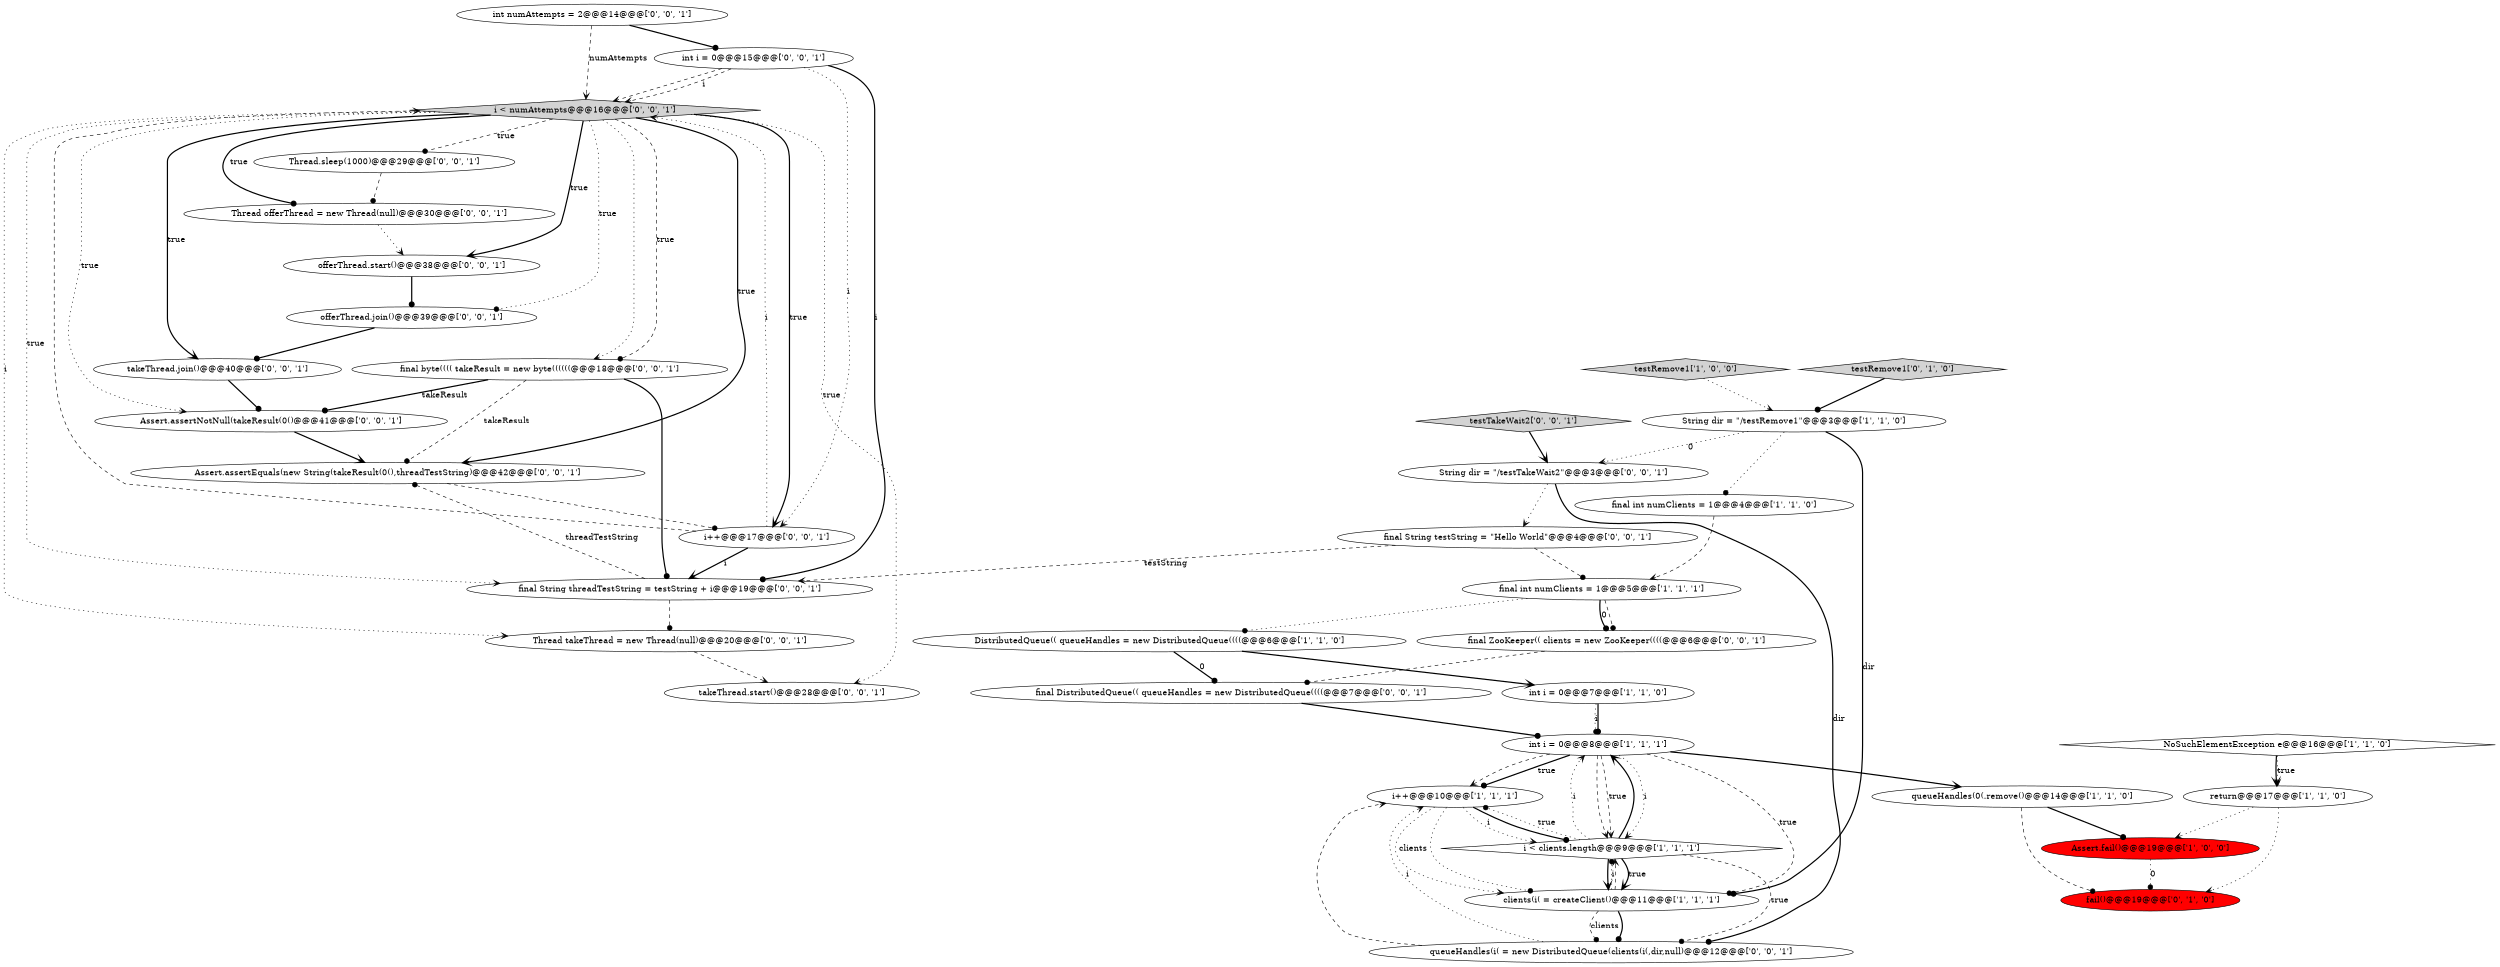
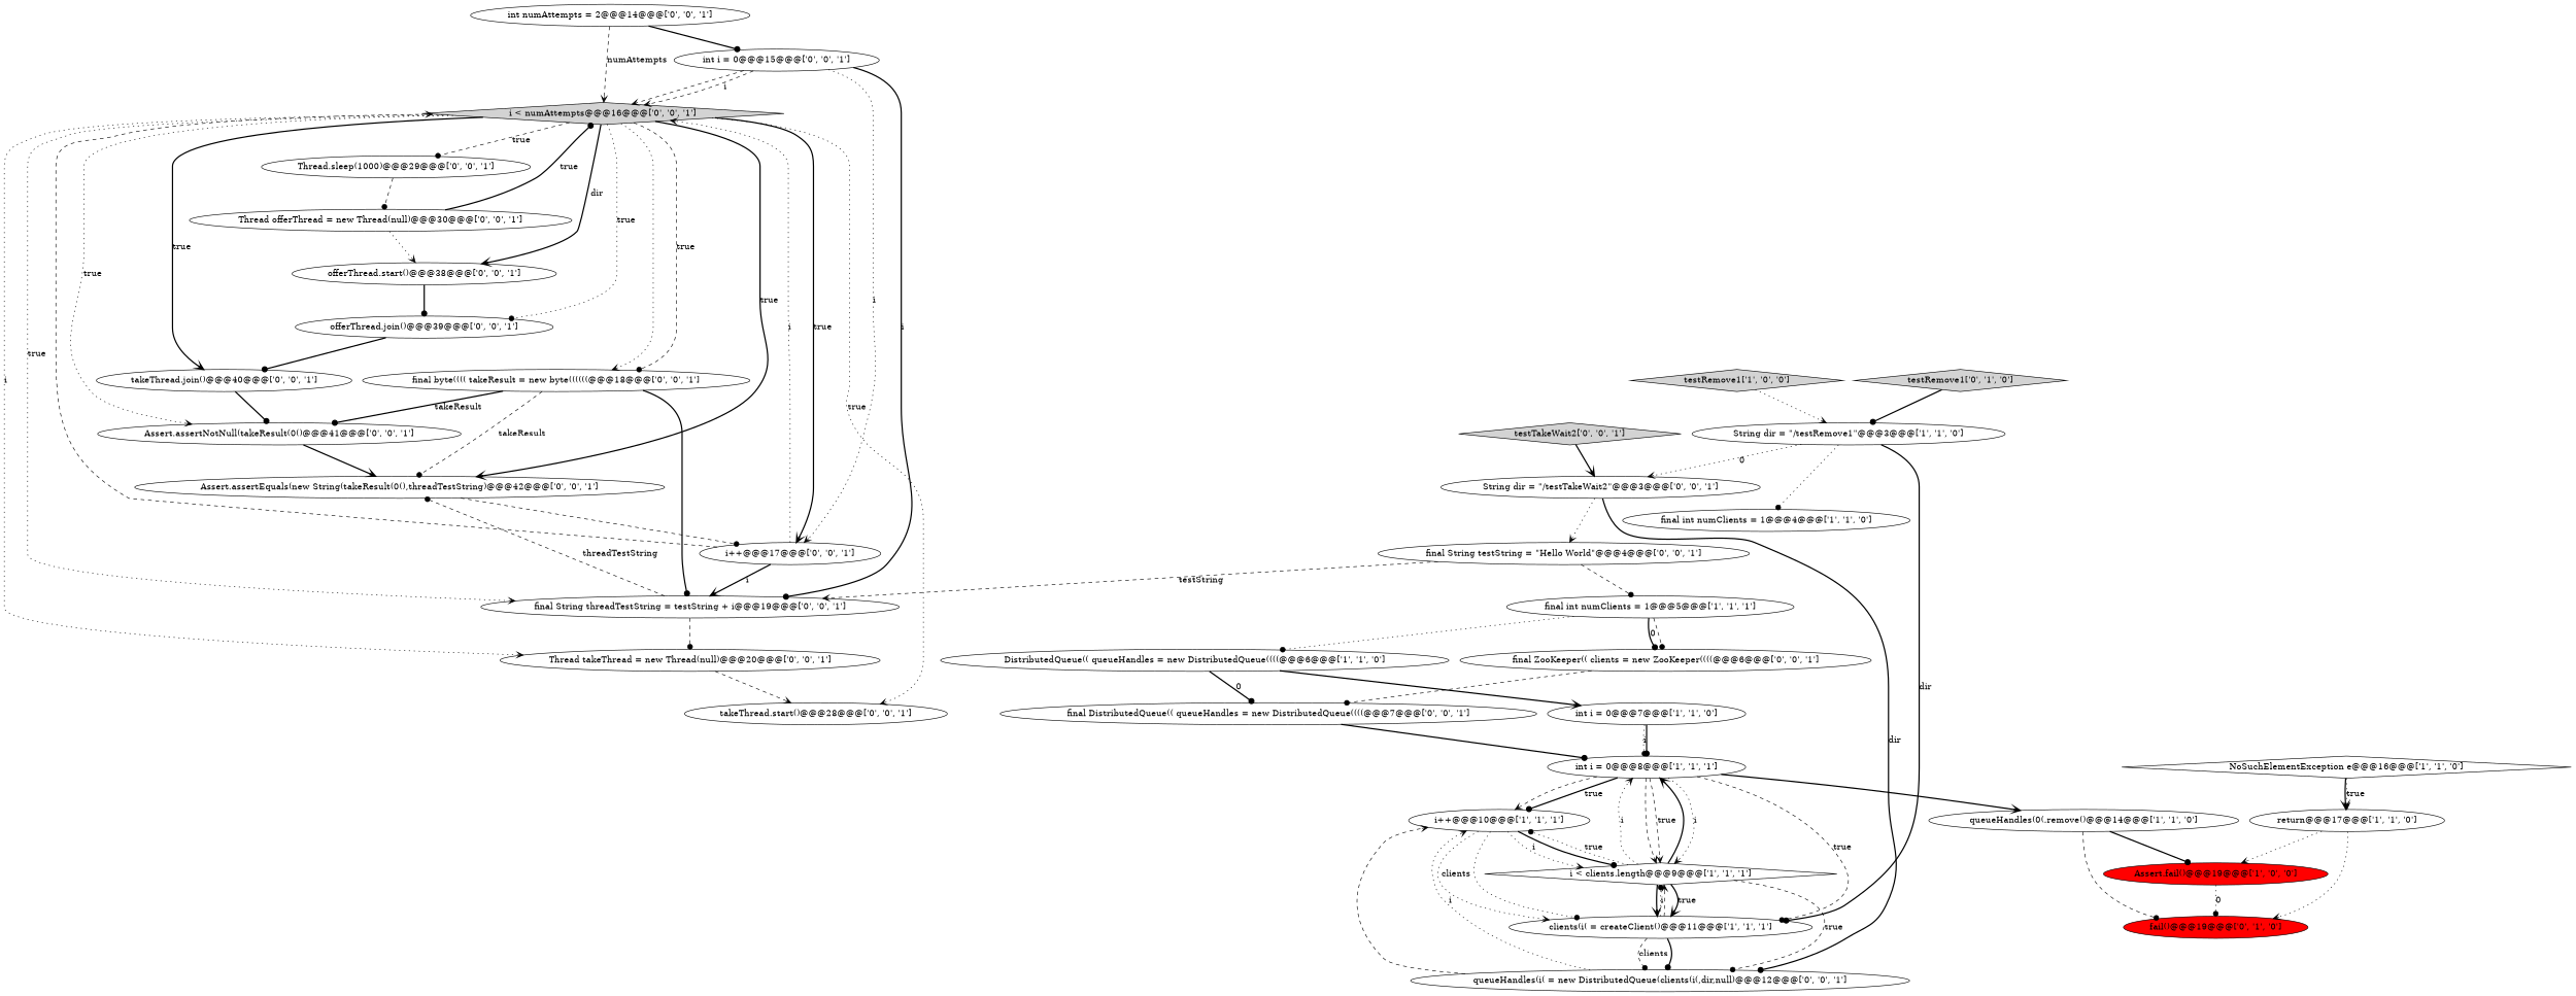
  digraph {
    node [fillcolor=white shape=ellipse style=filled]
    edge [arrowhead=vee style=bold]
    n1 [label="int numAttempts = 2@@@14@@@['0', '0', '1']"]
    n2 [fillcolor=lightgray label="i < numAttempts@@@16@@@['0', '0', '1']" shape=diamond]
    n3 [label="int i = 0@@@15@@@['0', '0', '1']"]
    n4 [label="offerThread.join()@@@39@@@['0', '0', '1']"]
    n5 [label="takeThread.join()@@@40@@@['0', '0', '1']"]
    n6 [label="takeThread.start()@@@28@@@['0', '0', '1']"]
    n7 [label="Thread.sleep(1000)@@@29@@@['0', '0', '1']"]
    n8 [label="Assert.assertEquals(new String(takeResult(0(),threadTestString)@@@42@@@['0', '0', '1']"]
    n9 [label="i++@@@17@@@['0', '0', '1']"]
    n10 [label="final String threadTestString = testString + i@@@19@@@['0', '0', '1']"]
    n11 [label="Thread offerThread = new Thread(null)@@@30@@@['0', '0', '1']"]
    n12 [label="offerThread.start()@@@38@@@['0', '0', '1']"]
    n13 [label="Assert.assertNotNull(takeResult(0()@@@41@@@['0', '0', '1']"]
    n14 [label="Thread takeThread = new Thread(null)@@@20@@@['0', '0', '1']"]
    n15 [label="final byte(((( takeResult = new byte((((((@@@18@@@['0', '0', '1']"]
    n16 [label="queueHandles(i( = new DistributedQueue(clients(i(,dir,null)@@@12@@@['0', '0', '1']"]
    n17 [label="i++@@@10@@@['1', '1', '1']"]
    n18 [label="i < clients.length@@@9@@@['1', '1', '1']" shape=diamond]
    n19 [label="clients(i( = createClient()@@@11@@@['1', '1', '1']"]
    n20 [fillcolor=lightgray label="testRemove1['1', '0', '0']" shape=diamond]
    n21 [label="String dir = \"/testRemove1\"@@@3@@@['1', '1', '0']"]
    n22 [label="final int numClients = 1@@@4@@@['1', '1', '0']"]
    n23 [label="String dir = \"/testTakeWait2\"@@@3@@@['0', '0', '1']"]
    n24 [label="final int numClients = 1@@@5@@@['1', '1', '1']"]
    n25 [label="DistributedQueue(( queueHandles = new DistributedQueue((((@@@6@@@['1', '1', '0']"]
    n26 [label="final ZooKeeper(( clients = new ZooKeeper((((@@@6@@@['0', '0', '1']"]
    n27 [label="final DistributedQueue(( queueHandles = new DistributedQueue((((@@@7@@@['0', '0', '1']"]
    n28 [label="int i = 0@@@7@@@['1', '1', '0']"]
    n29 [label="int i = 0@@@8@@@['1', '1', '1']"]
    n30 [label="queueHandles(0(.remove()@@@14@@@['1', '1', '0']"]
    n31 [fillcolor=lightgray label="testTakeWait2['0', '0', '1']" shape=diamond]
    n32 [label="final String testString = \"Hello World\"@@@4@@@['0', '0', '1']"]
    n33 [fillcolor=red label="Assert.fail()@@@19@@@['1', '0', '0']"]
    n34 [fillcolor=red label="fail()@@@19@@@['0', '1', '0']"]
    n35 [label="return@@@17@@@['1', '1', '0']"]
    n36 [fillcolor=lightgray label="testRemove1['0', '1', '0']" shape=diamond]
    n37 [label="NoSuchElementException e@@@16@@@['1', '1', '0']" shape=diamond]
    n1 -> n2 [label=numAttempts style=dashed]
    n1 -> n3 [arrowhead=dot]
    n2 -> n4 [arrowhead=dot label=true style=dotted]
    n2 -> n5 [label=true]
    n2 -> n6 [label=true style=dotted]
    n2 -> n7 [arrowhead=dot label=true style=dashed]
    n2 -> n8 [label=true]
    n2 -> n9 [label=true]
    n2 -> n10 [label=true style=dotted]
-   n2 -> n11 [arrowhead=dot label=true]
-   n2 -> n12 [label=true]
+   n11 -> n2 [arrowhead=dot label=true]
+   n2 -> n12 [label=dir]
    n2 -> n13 [label=true style=dotted]
    n2 -> n14 [label=i style=dotted]
    n2 -> n15 [style=dotted]
    n2 -> n15 [arrowhead=dot label=true style=dashed]
    n3 -> n2 [style=dashed]
    n3 -> n2 [label=i style=dashed]
    n3 -> n9 [label=i style=dotted]
    n3 -> n10 [arrowhead=dot label=i]
    n4 -> n5 [arrowhead=dot]
    n5 -> n13 [arrowhead=dot]
    n7 -> n11 [arrowhead=dot style=dashed]
    n8 -> n9 [arrowhead=dot style=dashed]
    n9 -> n2 [style=dashed]
    n9 -> n2 [label=i style=dotted]
    n9 -> n10 [label=i]
    n10 -> n8 [arrowhead=dot label=threadTestString style=dashed]
    n10 -> n14 [arrowhead=dot style=dashed]
    n11 -> n12 [style=dotted]
    n12 -> n4 [arrowhead=dot]
    n13 -> n8
    n14 -> n6 [style=dashed]
    n15 -> n8 [arrowhead=dot label=takeResult style=dashed]
    n15 -> n10 [arrowhead=dot]
    n15 -> n13 [arrowhead=dot label=takeResult]
    n16 -> n17 [style=dashed]
    n16 -> n17 [label=i style=dotted]
    n17 -> n18 [label=i style=dotted]
    n17 -> n18 [arrowhead=dot]
    n17 -> n19 [arrowhead=dot style=dotted]
    n17 -> n19 [label=clients style=dotted]
    n18 -> n16 [arrowhead=dot label=true style=dashed]
    n18 -> n17 [arrowhead=dot label=true style=dotted]
    n18 -> n19 [label=true]
    n18 -> n19
    n18 -> n29 [label=i style=dotted]
    n18 -> n29
    n19 -> n16 [arrowhead=dot]
    n19 -> n16 [arrowhead=dot label=clients style=dashed]
    n19 -> n18 [arrowhead=dot label=i style=dotted]
    n19 -> n18 [style=dashed]
    n20 -> n21 [style=dotted]
    n21 -> n19 [arrowhead=dot label=dir]
    n21 -> n22 [arrowhead=dot style=dotted]
    n21 -> n23 [label=0 style=dotted]
-   n22 -> n24 [style=dashed]
    n23 -> n16 [arrowhead=dot label=dir]
    n23 -> n32 [style=dotted]
    n24 -> n25 [arrowhead=dot style=dotted]
    n24 -> n26 [arrowhead=dot style=dashed]
    n24 -> n26 [arrowhead=dot label=0]
    n25 -> n27 [arrowhead=dot label=0]
    n25 -> n28
    n26 -> n27 [arrowhead=dot style=dashed]
    n27 -> n29 [arrowhead=dot]
    n28 -> n29 [arrowhead=dot label=i style=dotted]
    n28 -> n29 [arrowhead=dot]
    n29 -> n17 [style=dashed]
    n29 -> n17 [arrowhead=dot label=true]
    n29 -> n18 [style=dashed]
    n29 -> n18 [label=i style=dotted]
    n29 -> n18 [label=true style=dashed]
    n29 -> n19 [arrowhead=dot label=true style=dashed]
    n29 -> n30
    n30 -> n33 [arrowhead=dot]
    n30 -> n34 [arrowhead=dot style=dashed]
    n31 -> n23
    n32 -> n10 [label=testString style=dashed]
    n32 -> n24 [arrowhead=dot style=dashed]
    n33 -> n34 [arrowhead=dot label=0 style=dotted]
    n35 -> n33 [style=dotted]
    n35 -> n34 [style=dotted]
    n36 -> n21 [arrowhead=dot]
    n37 -> n35 [label=true style=dotted]
    n37 -> n35
  }
